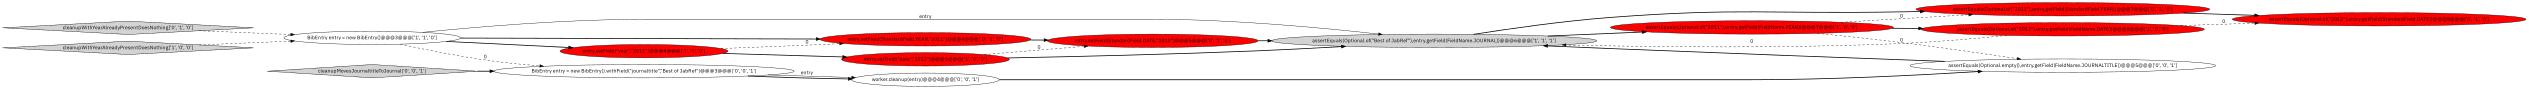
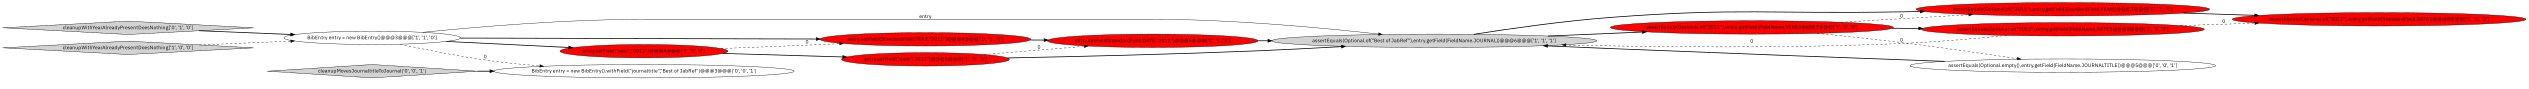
  digraph {
    fontname="IBM Plex Sans"
    rankdir=LR
    node [fillcolor=red fontname="IBM Plex Sans" shape=ellipse style=filled]
    edge [fontname="IBM Plex Sans" style=bold]
    n1 [fillcolor=lightgray label="cleanupWithYearAlreadyPresentDoesNothing['0', '1', '0']" shape=diamond]
    n2 [fillcolor=white label="BibEntry entry = new BibEntry()@@@3@@@['1', '1', '0']"]
    n3 [fillcolor=lightgray label="assertEquals(Optional.of(\"Best of JabRef\"),entry.getField(FieldName.JOURNAL))@@@6@@@['1', '1', '1']"]
    n4 [fillcolor=white label="BibEntry entry = new BibEntry().withField(\"journaltitle\",\"Best of JabRef\")@@@3@@@['0', '0', '1']"]
    n5 [label="entry.setField(\"year\",\"2011\")@@@4@@@['1', '0', '0']"]
    n6 [label="entry.setField(StandardField.YEAR,\"2011\")@@@4@@@['0', '1', '0']"]
    n7 [label="entry.setField(\"date\",\"2012\")@@@5@@@['1', '0', '0']"]
    n8 [label="entry.setField(StandardField.DATE,\"2012\")@@@5@@@['0', '1', '0']"]
    n9 [label="assertEquals(Optional.of(\"2011\"),entry.getField(StandardField.YEAR))@@@7@@@['0', '1', '0']"]
    n10 [label="assertEquals(Optional.of(\"2011\"),entry.getField(FieldName.YEAR))@@@7@@@['1', '0', '0']"]
    n11 [label="assertEquals(Optional.of(\"2012\"),entry.getField(StandardField.DATE))@@@8@@@['0', '1', '0']"]
    n12 [fillcolor=lightgray label="cleanupMovesJournaltitleToJournal['0', '0', '1']" shape=diamond]
-   n13 [fillcolor=white label="worker.cleanup(entry)@@@4@@@['0', '0', '1']"]
    n14 [fillcolor=white label="assertEquals(Optional.empty(),entry.getField(FieldName.JOURNALTITLE))@@@5@@@['0', '0', '1']"]
    n15 [label="assertEquals(Optional.of(\"2012\"),entry.getField(FieldName.DATE))@@@8@@@['1', '0', '0']"]
    n16 [fillcolor=lightgray label="cleanupWithYearAlreadyPresentDoesNothing['1', '0', '0']" shape=diamond]
-   n1 -> n2 [style=dashed]
+   n1 -> n2
    n2 -> n3 [label=entry style=solid]
    n2 -> n4 [label=0 style=dashed]
    n2 -> n5
    n2 -> n6
    n3 -> n9
    n3 -> n10
-   n4 -> n13
-   n4 -> n13 [label=entry style=solid]
    n5 -> n6 [label=0 style=dashed]
    n5 -> n7
    n6 -> n8
    n7 -> n3
    n7 -> n8 [label=0 style=dashed]
    n8 -> n3
    n9 -> n11
    n10 -> n9 [label=0 style=dashed]
    n10 -> n14 [label=0 style=dashed]
    n10 -> n15
    n12 -> n4
-   n13 -> n14
    n14 -> n3
    n15 -> n3 [label=0 style=dashed]
    n15 -> n11 [label=0 style=dashed]
    n16 -> n2 [style=dashed]
  }
